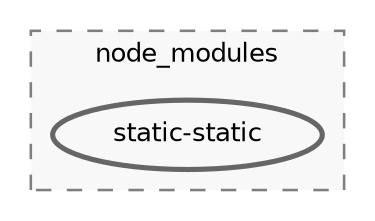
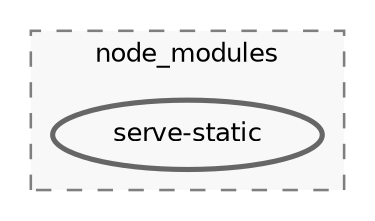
  digraph {
    compound=true
-   n1 [color=gray40 fillcolor="#f8f8f8" fontname=Helvetica fontsize=10 height=0.2 label="static-static" shape=ellipse style="filled,bold" width=0.4]
+   n1 [color=gray40 fillcolor="#f8f8f8" fontname=Helvetica fontsize=10 height=0.2 label="serve-static" shape=ellipse style="filled,bold" width=0.4]
    subgraph cluster_1 {
      bgcolor="#f8f8f8"
      fontname=Helvetica
      fontsize=10
      label=node_modules
      pencolor=grey50
      style="filled,dashed"
      n1
    }
  }
